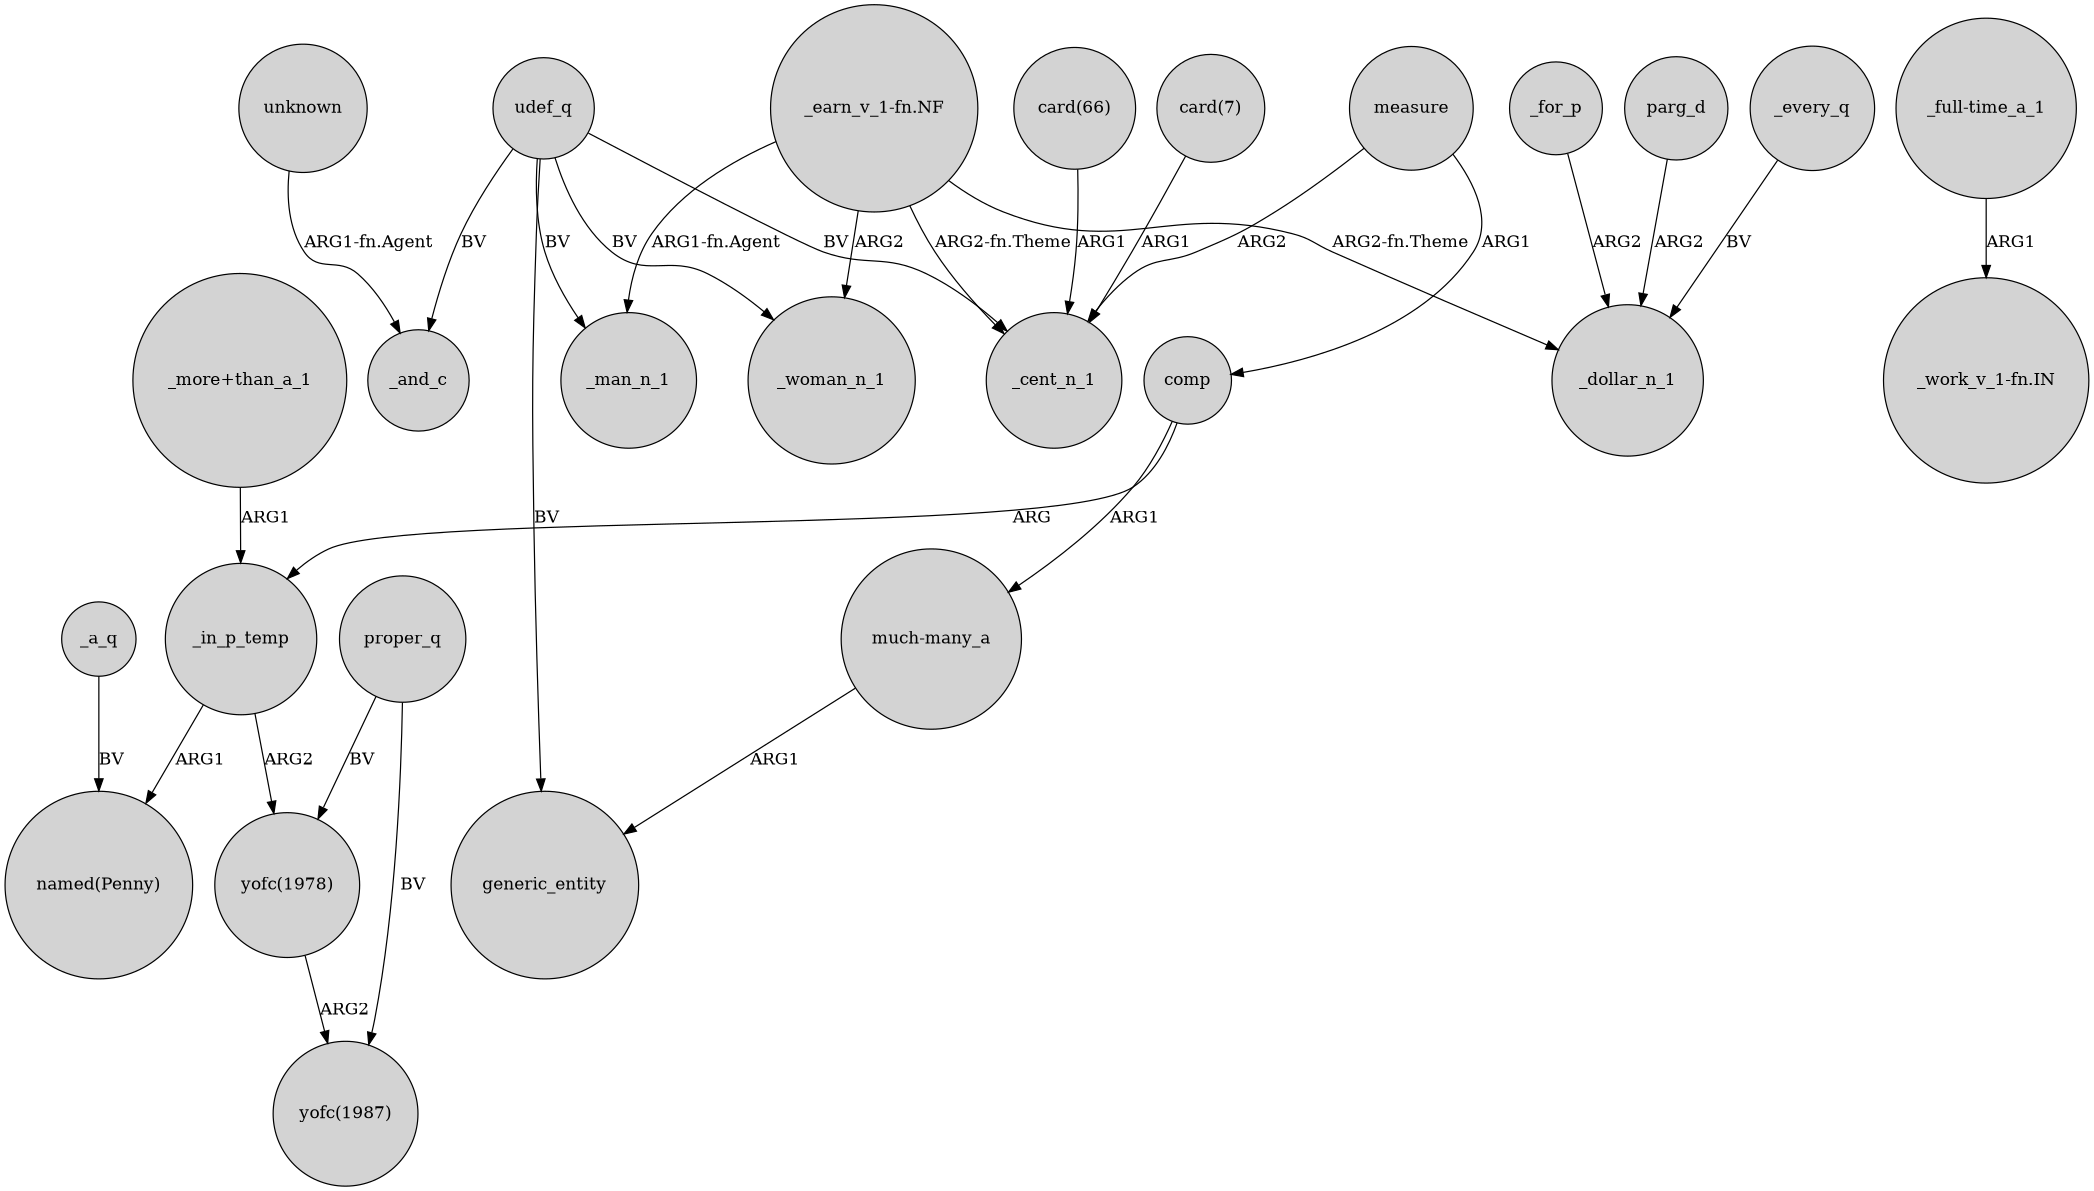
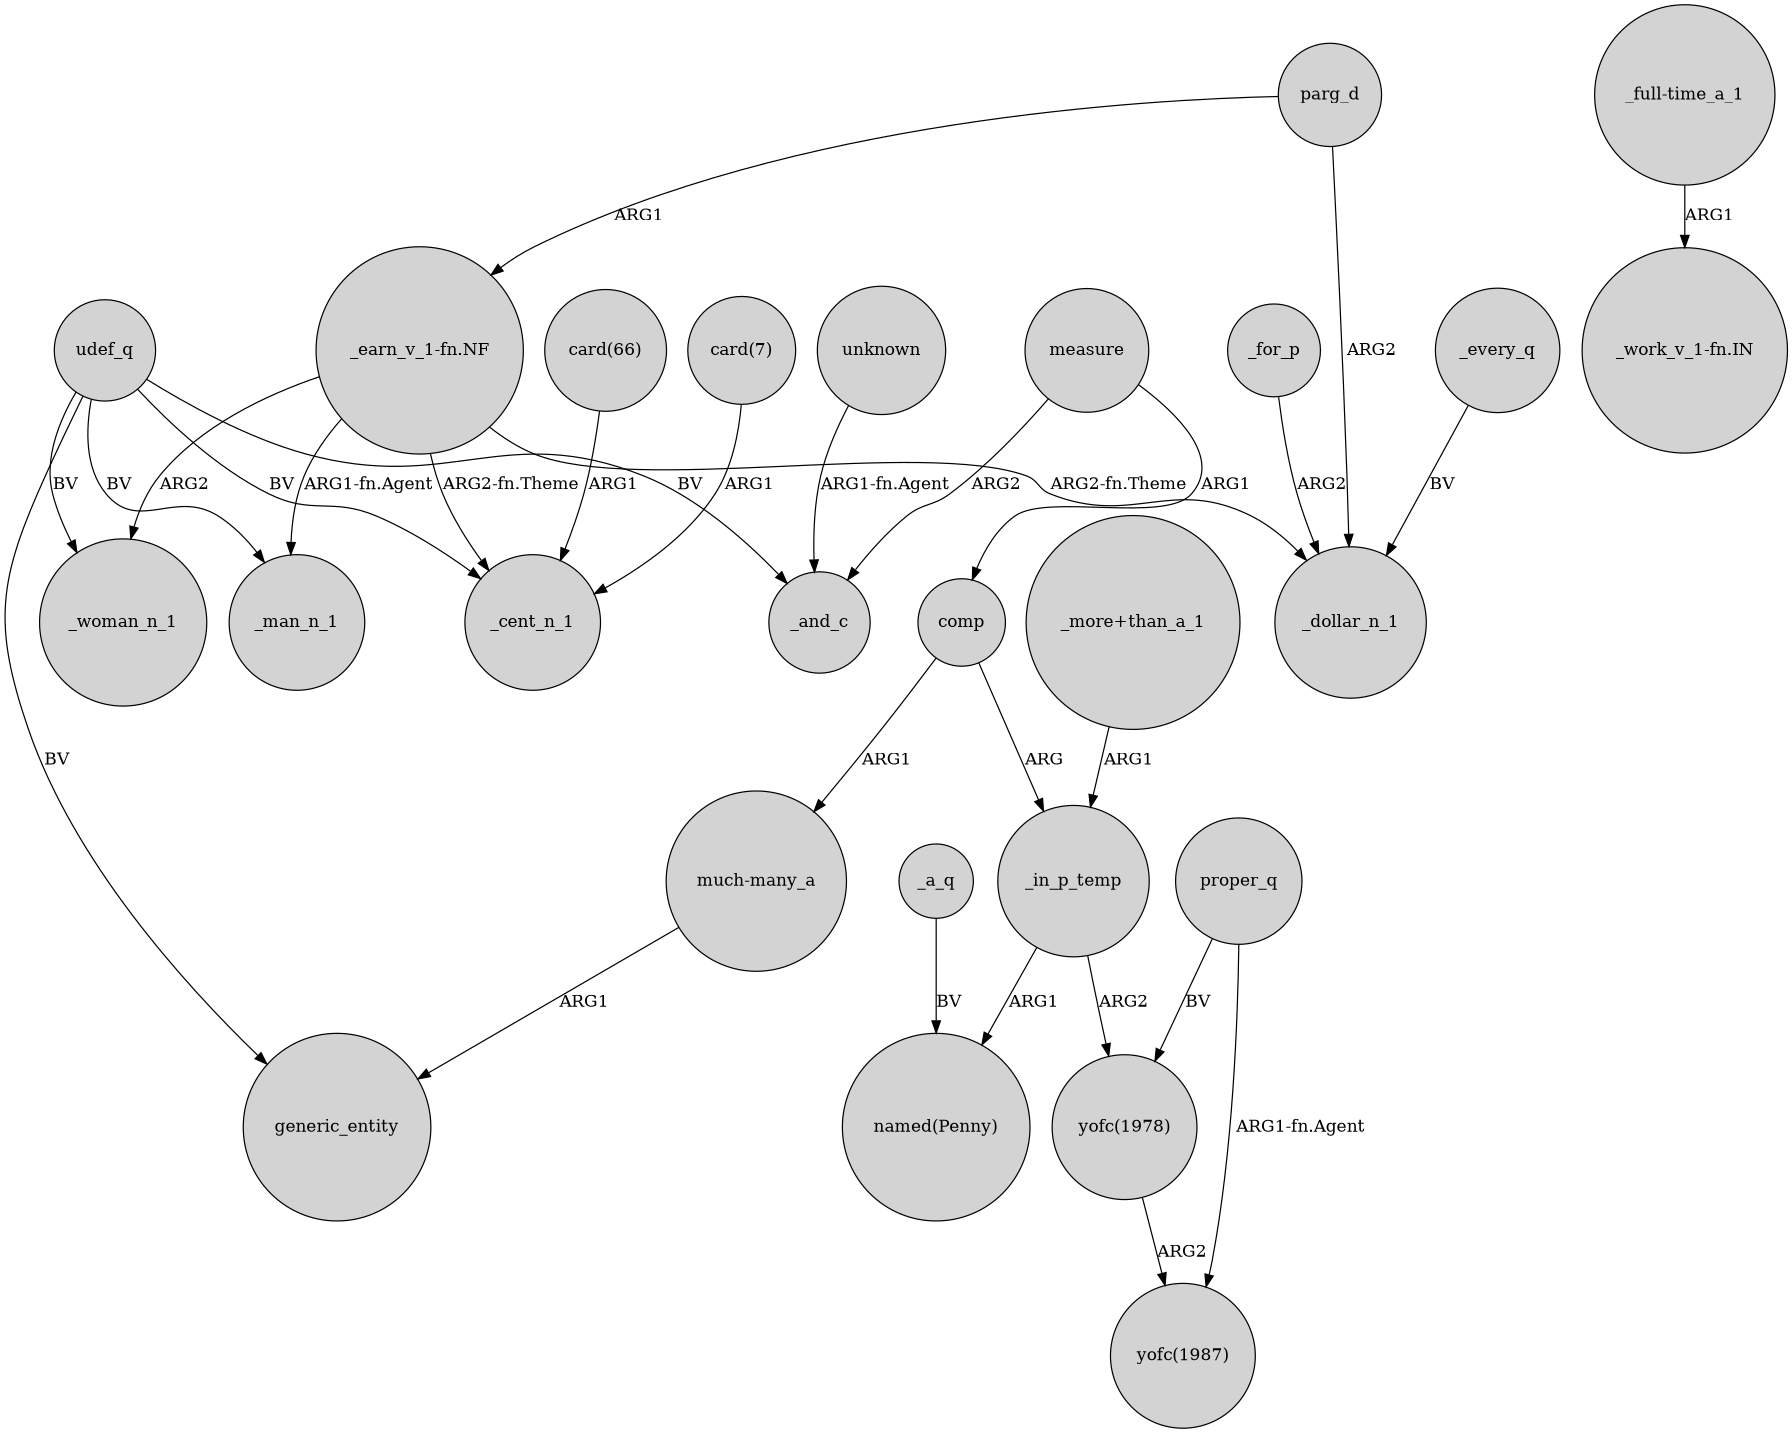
  digraph {
    node [shape=circle style=filled]
    "_earn_v_1-fn.NF"
    _woman_n_1
    _dollar_n_1
    _man_n_1
    _cent_n_1
    _for_p
    _in_p_temp
    "named(Penny)"
    "yofc(1978)"
    "yofc(1987)"
    udef_q
    generic_entity
    _and_c
    "much-many_a"
    _a_q
    "_full-time_a_1"
    "_work_v_1-fn.IN"
    parg_d
    measure
    comp
    "_more+than_a_1"
    unknown
    proper_q
    "card(7)"
    "card(66)"
    _every_q
    "_earn_v_1-fn.NF" -> _woman_n_1 [label=ARG2]
    "_earn_v_1-fn.NF" -> _dollar_n_1 [label="ARG2-fn.Theme"]
    "_earn_v_1-fn.NF" -> _man_n_1 [label="ARG1-fn.Agent"]
    "_earn_v_1-fn.NF" -> _cent_n_1 [label="ARG2-fn.Theme"]
    _for_p -> _dollar_n_1 [label=ARG2]
    _in_p_temp -> "named(Penny)" [label=ARG1]
    _in_p_temp -> "yofc(1978)" [label=ARG2]
    "yofc(1978)" -> "yofc(1987)" [label=ARG2]
    udef_q -> _woman_n_1 [label=BV]
    udef_q -> _man_n_1 [label=BV]
    udef_q -> _cent_n_1 [label=BV]
    udef_q -> generic_entity [label=BV]
    udef_q -> _and_c [label=BV]
    "much-many_a" -> generic_entity [label=ARG1]
    _a_q -> "named(Penny)" [label=BV]
    "_full-time_a_1" -> "_work_v_1-fn.IN" [label=ARG1]
+   parg_d -> "_earn_v_1-fn.NF" [label=ARG1]
    parg_d -> _dollar_n_1 [label=ARG2]
-   measure -> _cent_n_1 [label=ARG2]
+   measure -> _and_c [label=ARG2]
    measure -> comp [label=ARG1]
    comp -> _in_p_temp [label=ARG]
    comp -> "much-many_a" [label=ARG1]
    "_more+than_a_1" -> _in_p_temp [label=ARG1]
    unknown -> _and_c [label="ARG1-fn.Agent"]
    proper_q -> "yofc(1978)" [label=BV]
-   proper_q -> "yofc(1987)" [label=BV]
+   proper_q -> "yofc(1987)" [label="ARG1-fn.Agent"]
    "card(7)" -> _cent_n_1 [label=ARG1]
    "card(66)" -> _cent_n_1 [label=ARG1]
    _every_q -> _dollar_n_1 [label=BV]
  }
